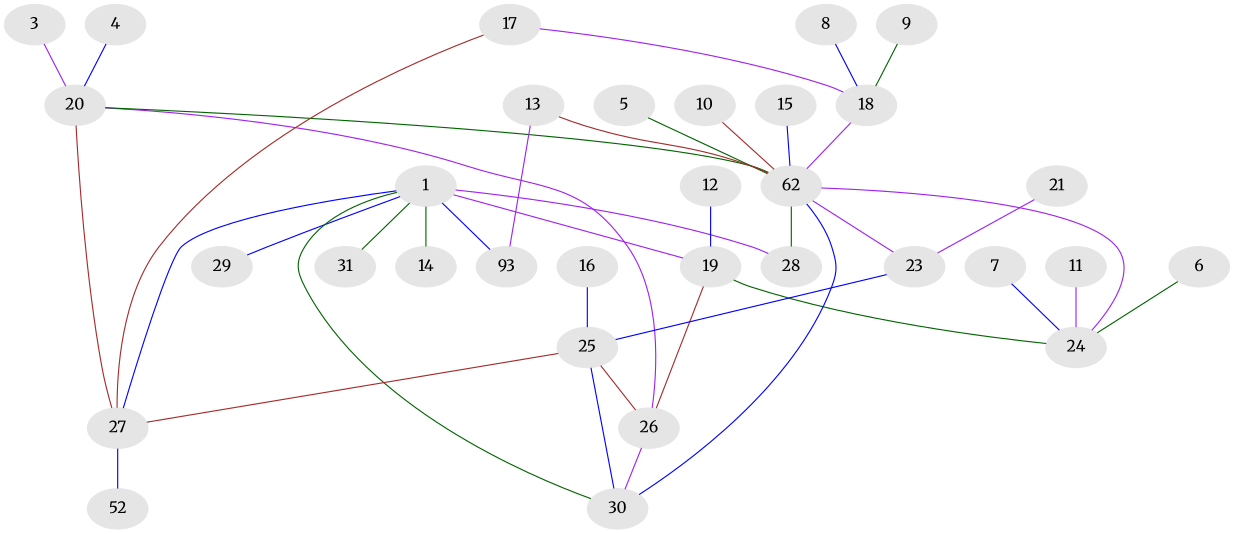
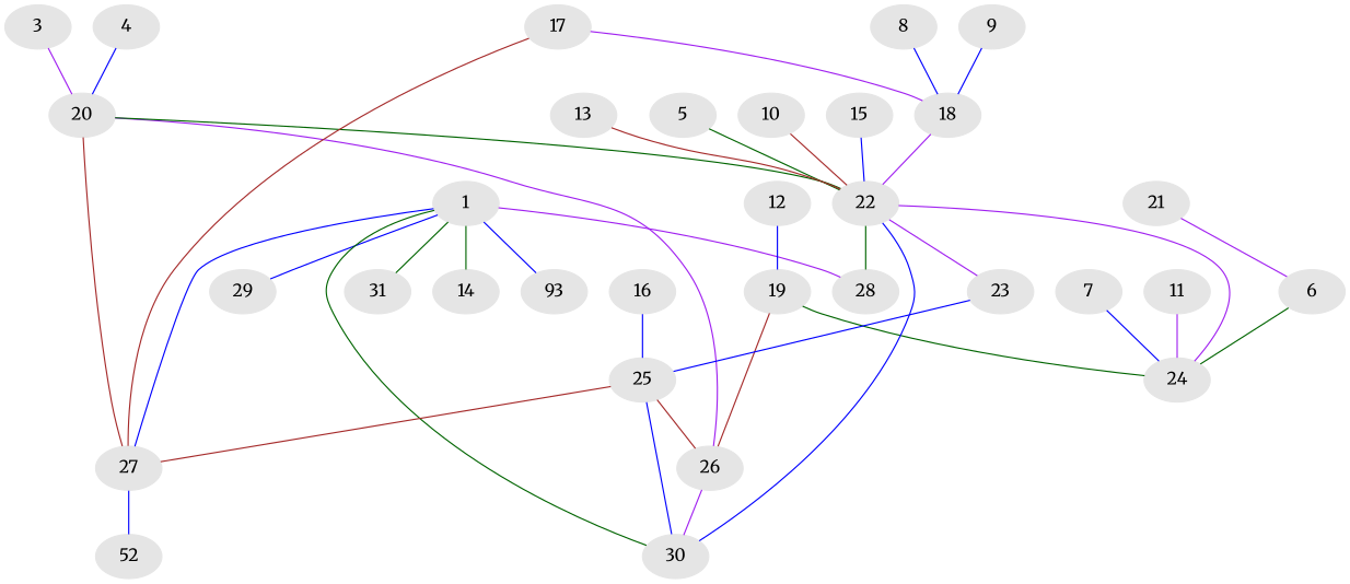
  graph {
    fontname=Merriweather
    node [color=gray90 fontname=Merriweather style=filled]
    edge [color=blue fontname=Merriweather weight=1.0]
    1
    14
    19
    27
    28
    29
    30
    31
    n9 [label=93]
    24
    26
    n12 [label=52]
    3
    20
-   22 [label=62]
+   22
    4
    5
    23
    6
    7
    8
    18
    9
    10
    11
    12
    13
    15
    16
    25
    17
    21
    1 -- 14 [color=darkgreen]
-   1 -- 19 [color=purple weight=2.0]
    1 -- 27
    1 -- 28 [color=purple]
    1 -- 29
    1 -- 30 [color=darkgreen]
    1 -- 31 [color=darkgreen]
    1 -- n9
    19 -- 24 [color=darkgreen]
    19 -- 26 [color=brown]
    27 -- n12
    26 -- 30 [color=purple]
    3 -- 20 [color=purple]
    20 -- 27 [color=brown weight=2.0]
    20 -- 26 [color=purple]
    20 -- 22 [color=darkgreen]
    22 -- 28 [color=darkgreen weight=2.0]
    22 -- 30
    22 -- 24 [color=purple]
    22 -- 23 [color=purple]
    4 -- 20
    5 -- 22 [color=darkgreen]
    23 -- 25
    6 -- 24 [color=darkgreen]
    7 -- 24
    8 -- 18
    18 -- 22 [color=purple weight=2.0]
-   9 -- 18 [color=darkgreen]
+   9 -- 18
    10 -- 22 [color=brown]
    11 -- 24 [color=purple]
    12 -- 19
-   13 -- n9 [color=purple]
    13 -- 22 [color=brown]
    15 -- 22
    16 -- 25
    25 -- 27 [color=brown]
    25 -- 30
    25 -- 26 [color=brown]
    17 -- 27 [color=brown]
    17 -- 18 [color=purple]
-   21 -- 23 [color=purple]
+   21 -- 6 [color=purple]
  }
